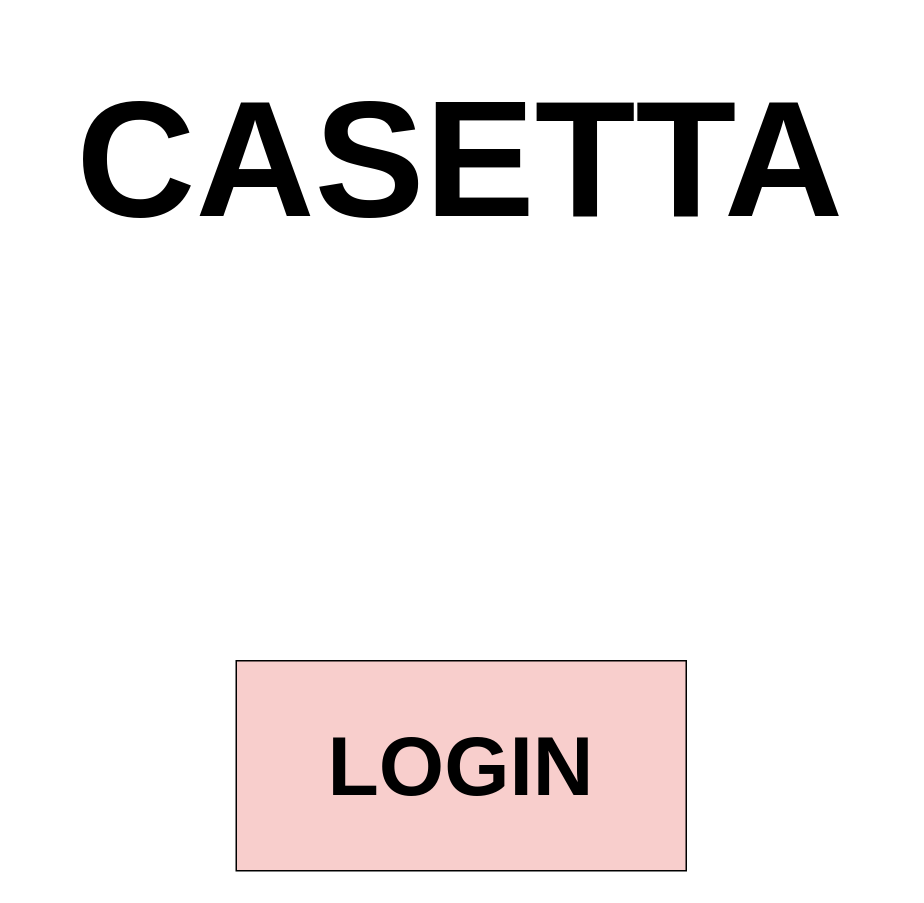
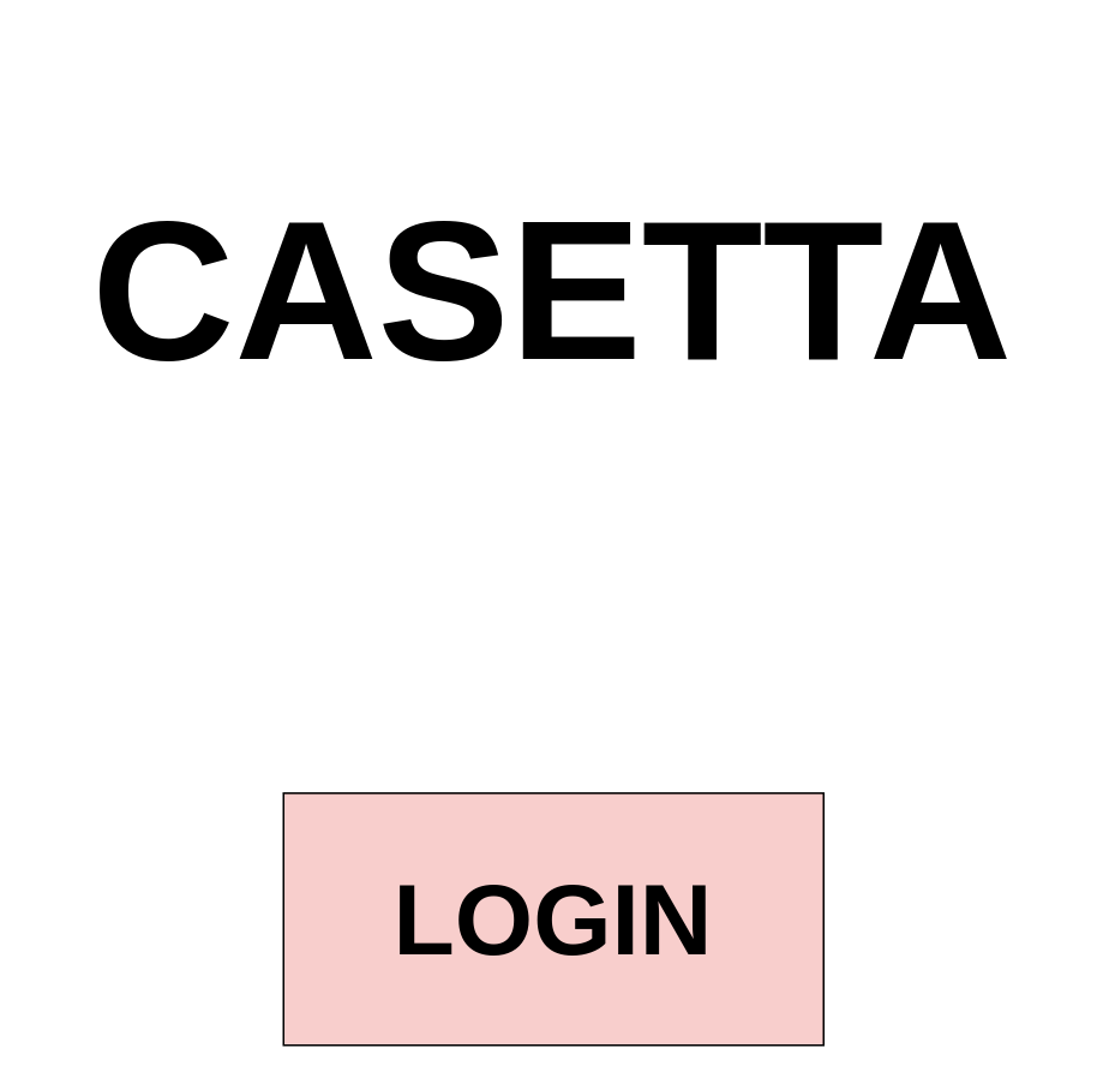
  <mxCell id="0" />
  <mxCell id="1" parent="0" />
- <mxCell id="2" value="&lt;font size=&quot;1&quot;&gt;&lt;b style=&quot;font-size: 110px&quot;&gt;CASETTA&lt;/b&gt;&lt;/font&gt;" style="text;html=1;strokeColor=none;fillColor=none;align=center;verticalAlign=middle;whiteSpace=wrap;rounded=0;" parent="1" vertex="1"><mxGeometry x="20.33" y="20" width="573.33" height="170" as="geometry" /></mxCell>
+ <mxCell id="2" value="&lt;font size=&quot;1&quot;&gt;&lt;b style=&quot;font-size: 110px&quot;&gt;CASETTA&lt;/b&gt;&lt;/font&gt;" style="text;html=1;strokeColor=none;fillColor=none;align=center;verticalAlign=middle;whiteSpace=wrap;rounded=0;" parent="1" vertex="1"><mxGeometry x="20.33" y="75" width="573.33" height="170" as="geometry" /></mxCell>
  <mxCell id="3" value="&lt;b&gt;&lt;font style=&quot;font-size: 56px&quot;&gt;LOGIN&lt;/font&gt;&lt;/b&gt;" style="rounded=0;whiteSpace=wrap;html=1;fillColor=#f8cecc;" parent="1" vertex="1"><mxGeometry x="157" y="440" width="300" height="140" as="geometry" /></mxCell>
